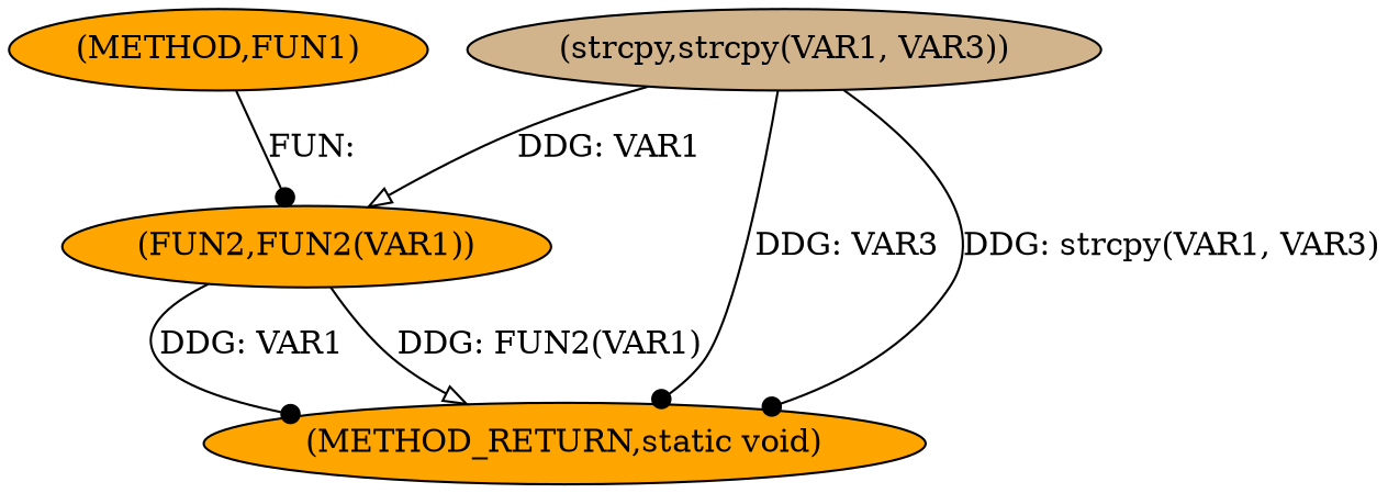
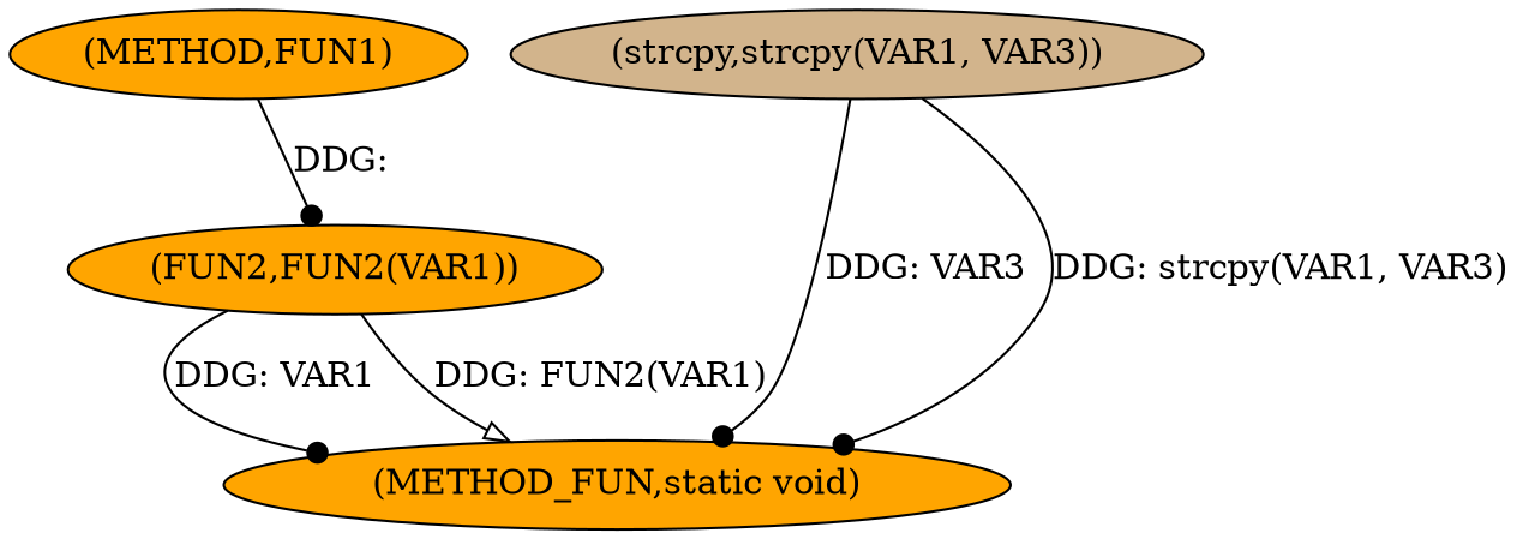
  digraph {
    node [fillcolor=orange style=filled]
    edge [arrowhead=dot]
    n1 [label="(METHOD,FUN1)"]
    n2 [label="(FUN2,FUN2(VAR1))"]
    n3 [fillcolor=tan label="(strcpy,strcpy(VAR1, VAR3))"]
-   n4 [label="(METHOD_RETURN,static void)"]
-   n1 -> n2 [label="FUN: "]
+   n4 [label="(METHOD_FUN,static void)"]
+   n1 -> n2 [label="DDG: "]
    n2 -> n4 [label="DDG: VAR1"]
    n2 -> n4 [arrowhead=onormal label="DDG: FUN2(VAR1)"]
-   n3 -> n2 [arrowhead=onormal label="DDG: VAR1"]
    n3 -> n4 [label="DDG: VAR3"]
    n3 -> n4 [label="DDG: strcpy(VAR1, VAR3)"]
  }
